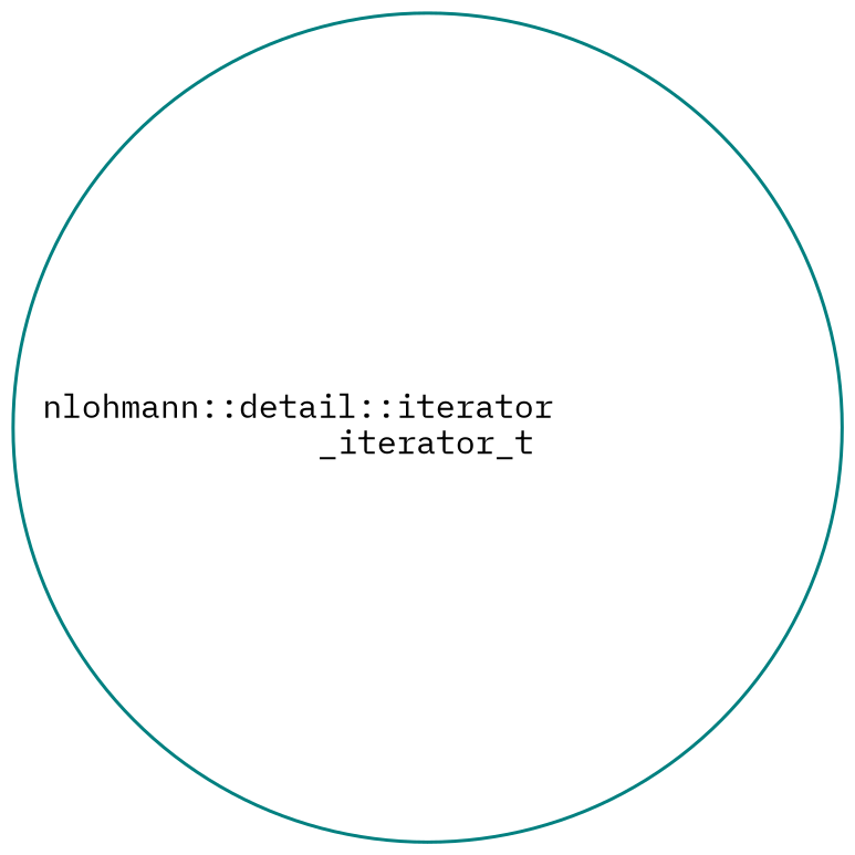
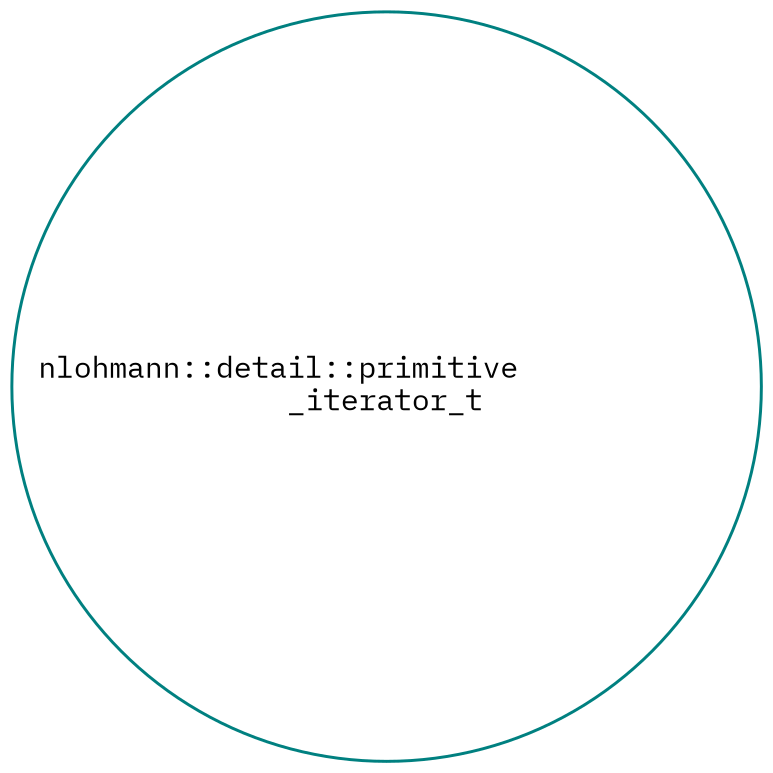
  digraph {
    rankdir=LR
    fontname="IBM Plex Mono"
-   n1 [color=teal fillcolor=white fontname="IBM Plex Mono" fontsize=10 height=0.2 label="nlohmann::detail::iterator\l_iterator_t" shape=circle style=filled width=0.4]
+   n1 [color=teal fillcolor=white fontname="IBM Plex Mono" fontsize=10 height=0.2 label="nlohmann::detail::primitive\l_iterator_t" shape=circle style=filled width=0.4]
  }
